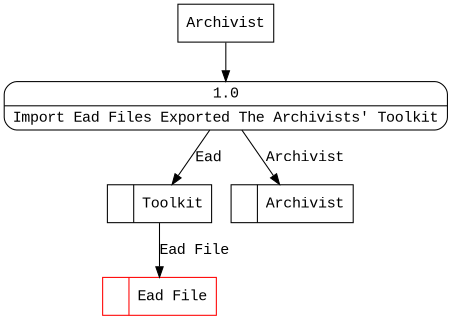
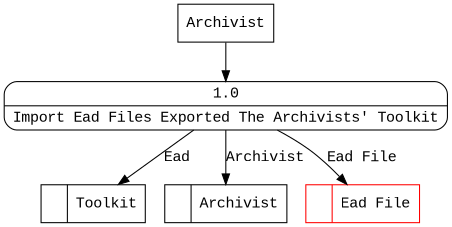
  digraph {
    fontname="Liberation Mono"
    node [fontname="Liberation Mono" shape=record]
    edge [fontname="Liberation Mono"]
    n1 [label="<f0>  |<f1> Toolkit "]
    n2 [label="<f0>  |<f1> Archivist "]
    n3 [color=red label="<f0>  |<f1> Ead File "]
    n4 [label=Archivist shape=box]
    n5 [label="{<f0> 1.0|<f1> Import Ead Files Exported The Archivists' Toolkit }" shape=Mrecord]
    n4 -> n5
    n5 -> n1 [label=Ead]
    n5 -> n2 [label=Archivist]
-   n1 -> n3 [label="Ead File"]
+   n5 -> n3 [label="Ead File"]
  }
